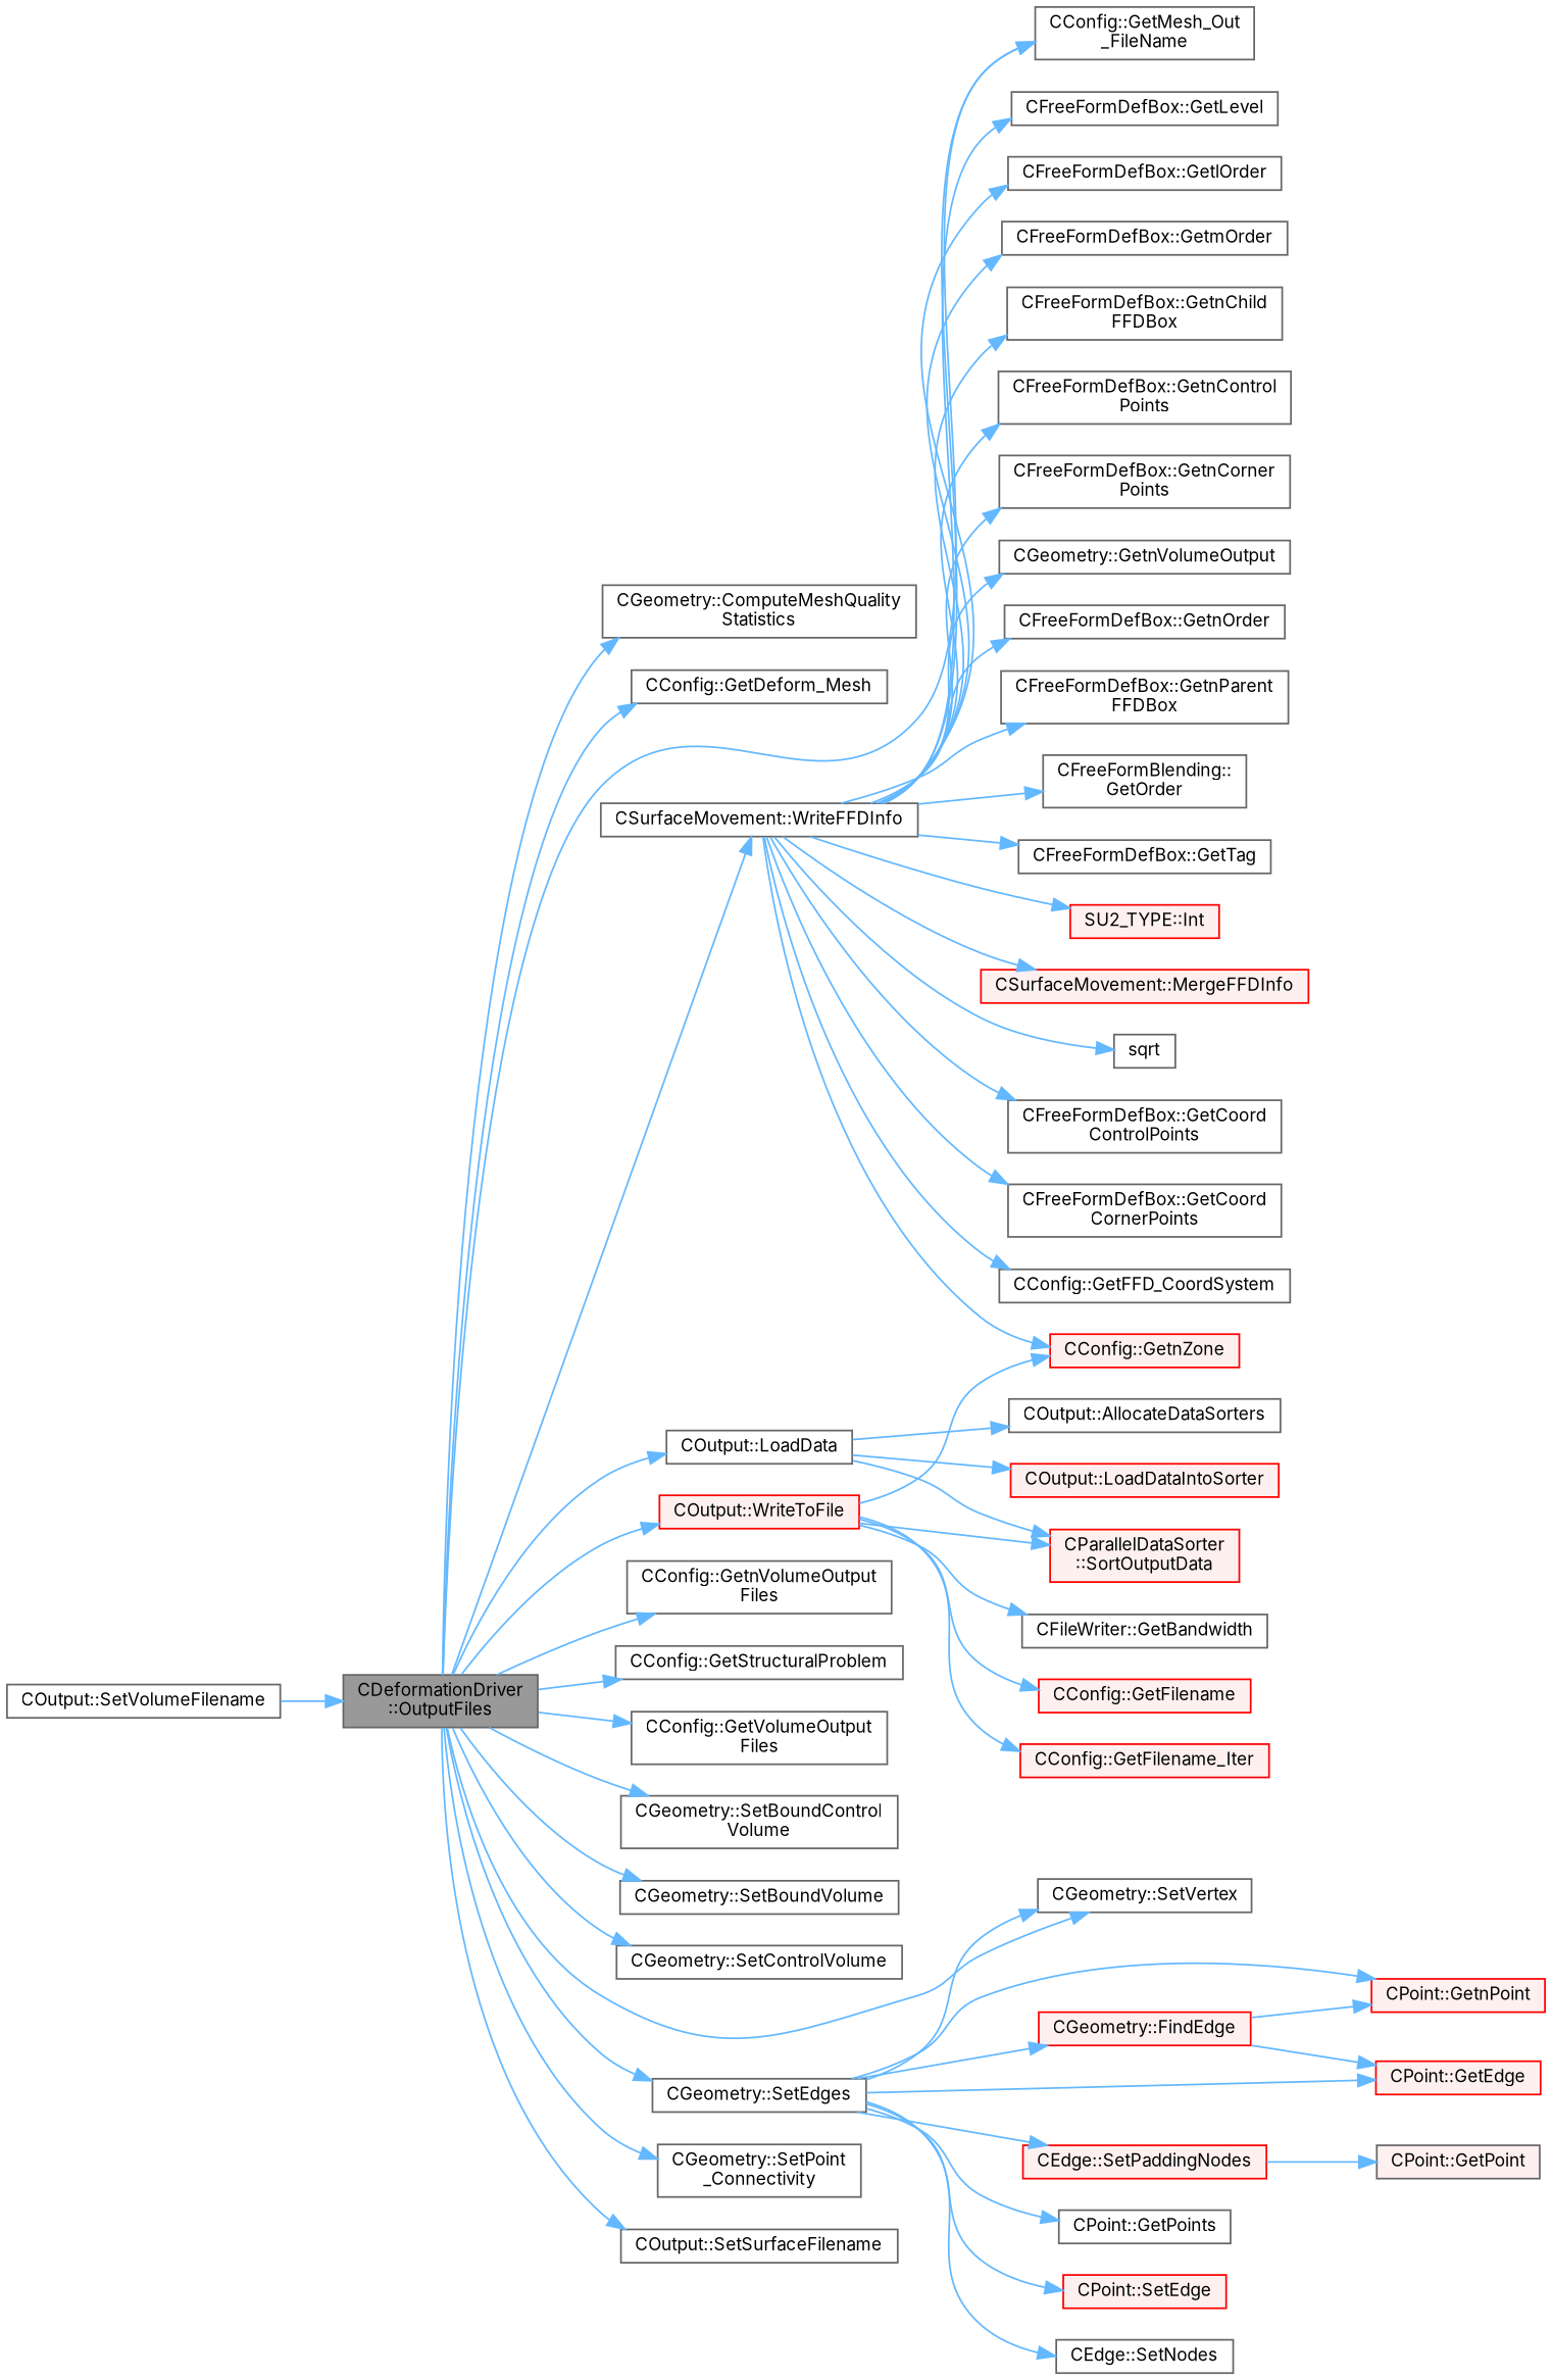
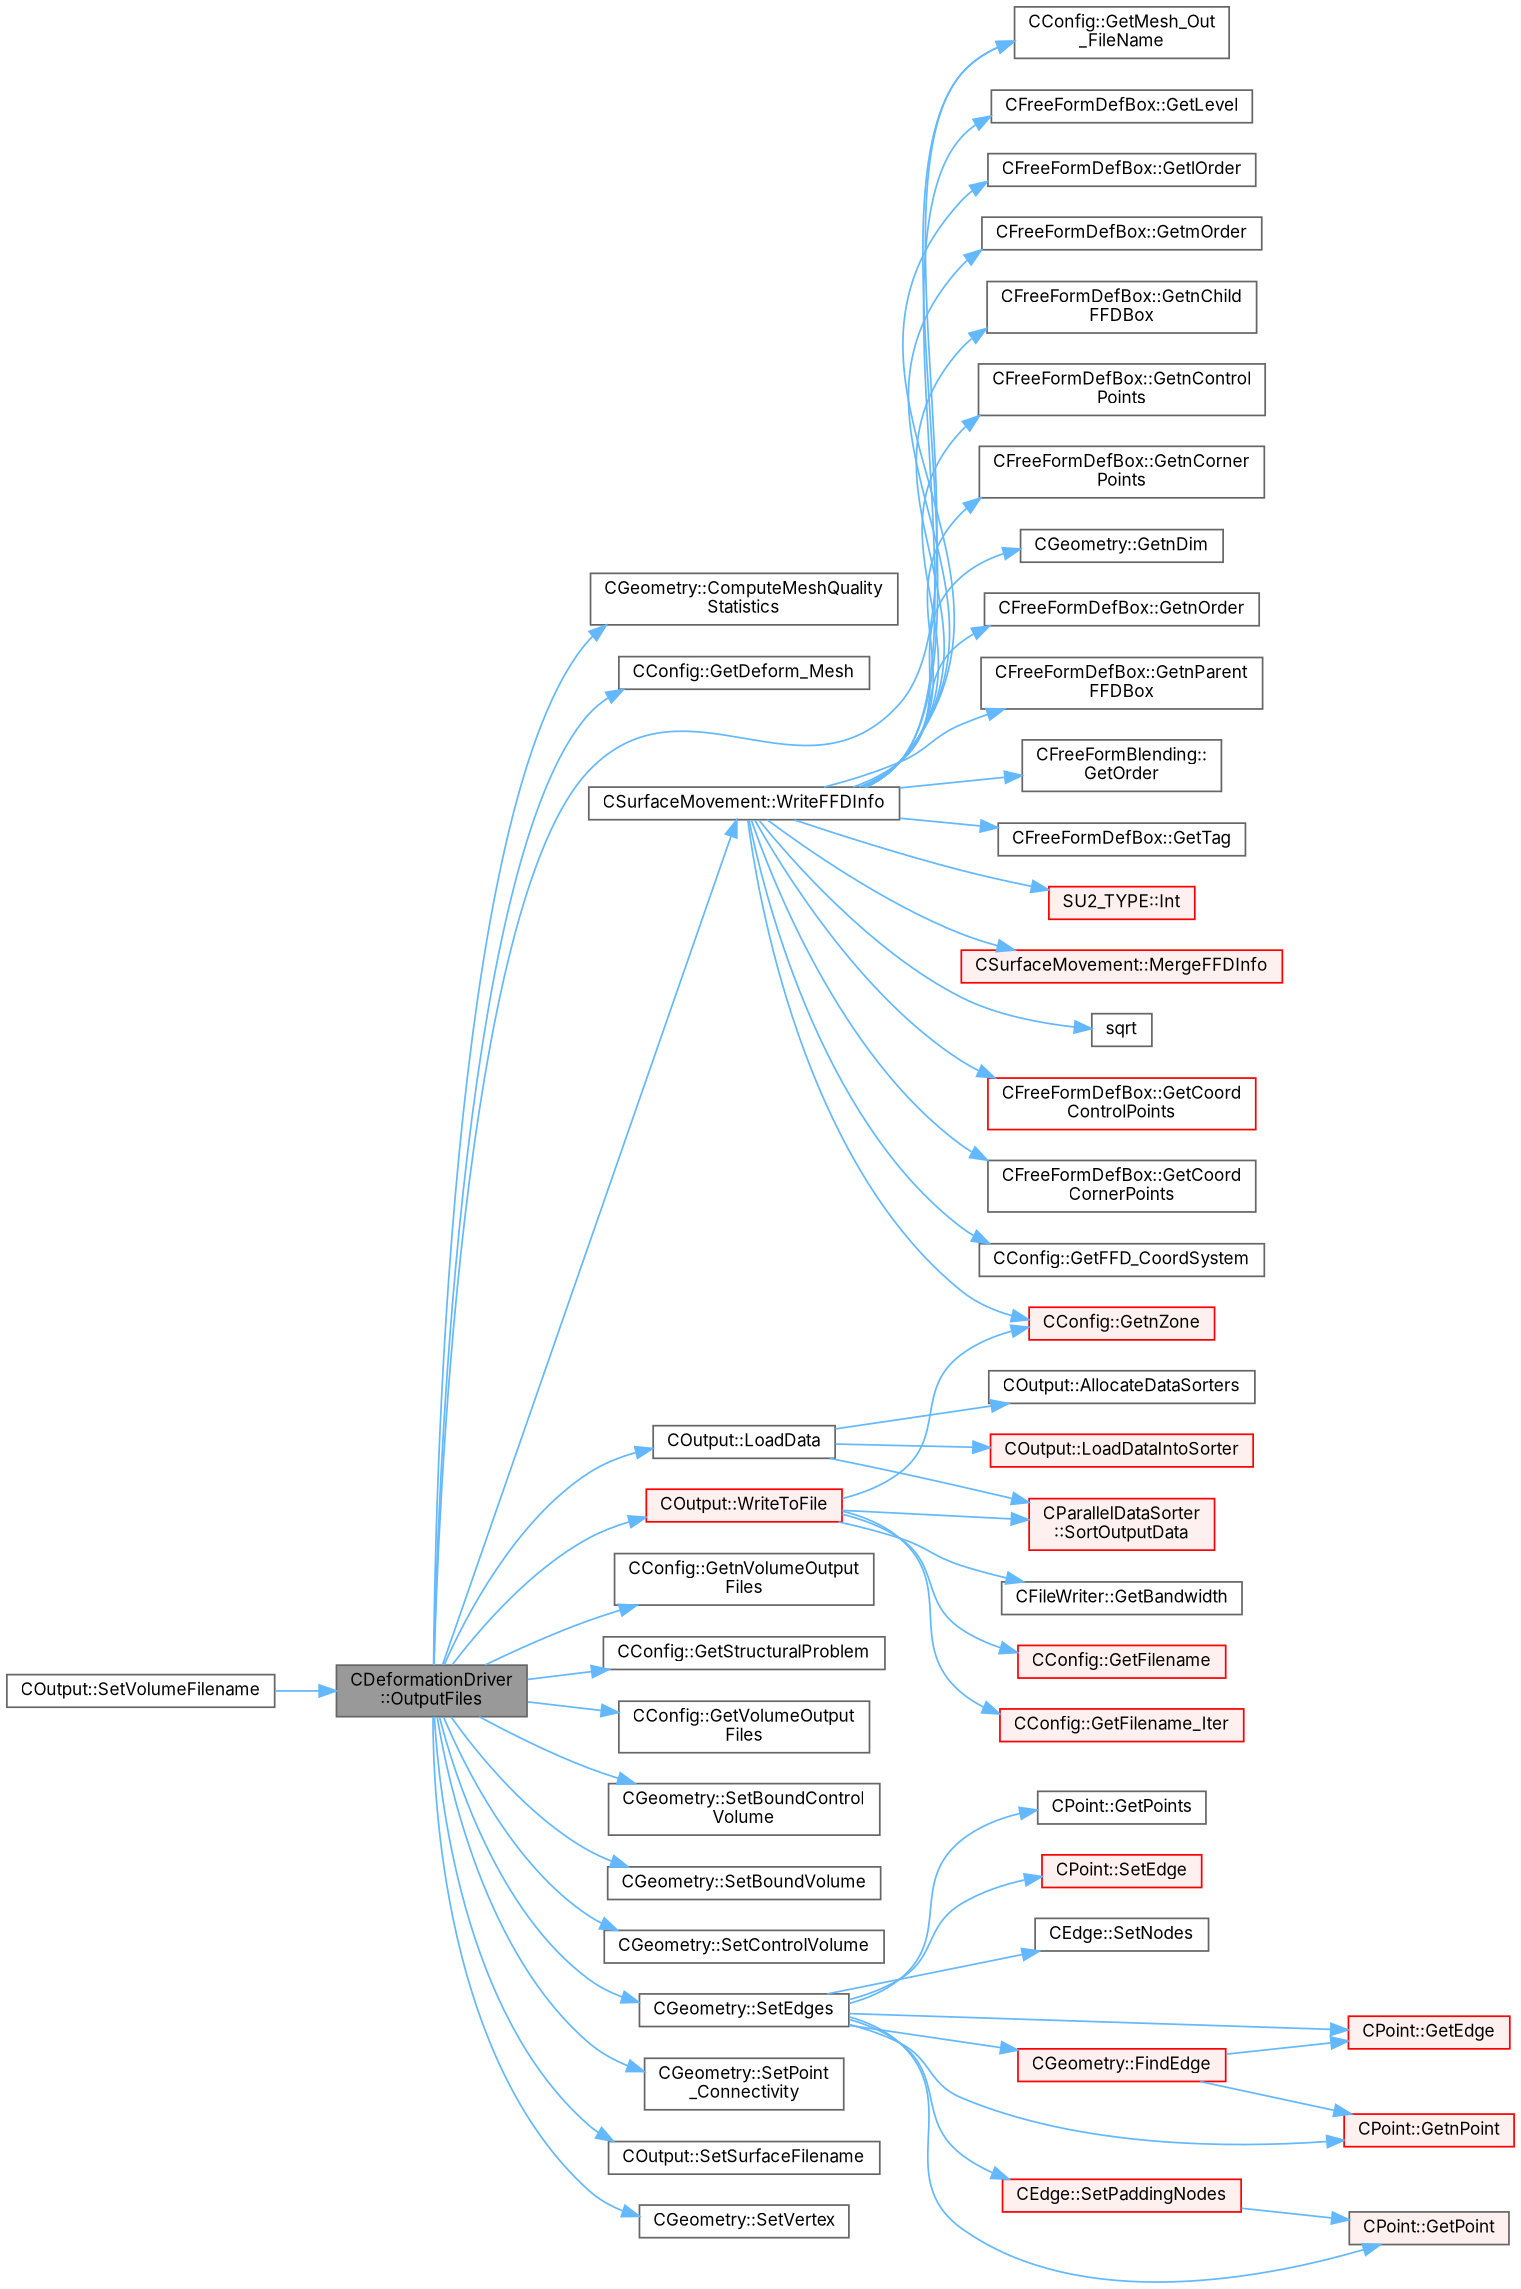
  digraph {
    fontname=Inter
    rankdir=LR
    node [color=grey40 fillcolor=white fontname=Inter fontsize=10 shape=box style=filled]
    edge [color=steelblue1 fontname=Inter fontsize=10 labelfontname=Helvetica labelfontsize=10 style=solid]
    n1 [color=gray40 fillcolor=grey60 fontcolor=black height=0.2 label="CDeformationDriver\l::OutputFiles" width=0.4]
    n2 [height=0.2 label="CGeometry::ComputeMeshQuality\lStatistics" width=0.4]
    n3 [height=0.2 label="CConfig::GetDeform_Mesh" width=0.4]
    n4 [height=0.2 label="CConfig::GetMesh_Out\l_FileName" width=0.4]
    n5 [height=0.2 label="CConfig::GetnVolumeOutput\lFiles" width=0.4]
    n6 [height=0.2 label="CConfig::GetStructuralProblem" width=0.4]
    n7 [height=0.2 label="CConfig::GetVolumeOutput\lFiles" width=0.4]
    n8 [height=0.2 label="COutput::LoadData" width=0.4]
    n9 [height=0.2 label="CGeometry::SetBoundControl\lVolume" width=0.4]
    n10 [height=0.2 label="CGeometry::SetBoundVolume" width=0.4]
    n11 [height=0.2 label="CGeometry::SetControlVolume" width=0.4]
    n12 [height=0.2 label="CGeometry::SetEdges" width=0.4]
    n13 [height=0.2 label="CGeometry::SetPoint\l_Connectivity" width=0.4]
    n14 [height=0.2 label="COutput::SetSurfaceFilename" width=0.4]
    n15 [height=0.2 label="CGeometry::SetVertex" width=0.4]
    n16 [height=0.2 label="CSurfaceMovement::WriteFFDInfo" width=0.4]
    n17 [color=red fillcolor="#FFF0F0" height=0.2 label="COutput::WriteToFile" width=0.4]
    n18 [height=0.2 label="COutput::AllocateDataSorters" width=0.4]
    n19 [color=red fillcolor="#FFF0F0" height=0.2 label="COutput::LoadDataIntoSorter" width=0.4]
    n20 [color=red fillcolor="#FFF0F0" height=0.2 label="CParallelDataSorter\l::SortOutputData" width=0.4]
    n21 [color=red fillcolor="#FFF0F0" height=0.2 label="CGeometry::FindEdge" width=0.4]
    n22 [color=red fillcolor="#FFF0F0" height=0.2 label="CPoint::GetEdge" width=0.4]
    n23 [color=red fillcolor="#FFF0F0" height=0.2 label="CPoint::GetnPoint" width=0.4]
    n24 [fillcolor="#FFF0F0" height=0.2 label="CPoint::GetPoint" width=0.4]
    n25 [height=0.2 label="CPoint::GetPoints" width=0.4]
    n26 [color=red fillcolor="#FFF0F0" height=0.2 label="CPoint::SetEdge" width=0.4]
    n27 [height=0.2 label="CEdge::SetNodes" width=0.4]
    n28 [color=red fillcolor="#FFF0F0" height=0.2 label="CEdge::SetPaddingNodes" width=0.4]
    n29 [height=0.2 label="COutput::SetVolumeFilename" width=0.4]
-   n30 [height=0.2 label="CFreeFormDefBox::GetCoord\lControlPoints" width=0.4]
+   n30 [color=red height=0.2 label="CFreeFormDefBox::GetCoord\lControlPoints" width=0.4]
    n31 [height=0.2 label="CFreeFormDefBox::GetCoord\lCornerPoints" width=0.4]
    n32 [height=0.2 label="CConfig::GetFFD_CoordSystem" width=0.4]
    n33 [height=0.2 label="CFreeFormDefBox::GetLevel" width=0.4]
    n34 [height=0.2 label="CFreeFormDefBox::GetlOrder" width=0.4]
    n35 [height=0.2 label="CFreeFormDefBox::GetmOrder" width=0.4]
    n36 [height=0.2 label="CFreeFormDefBox::GetnChild\lFFDBox" width=0.4]
    n37 [height=0.2 label="CFreeFormDefBox::GetnControl\lPoints" width=0.4]
    n38 [height=0.2 label="CFreeFormDefBox::GetnCorner\lPoints" width=0.4]
-   n39 [height=0.2 label="CGeometry::GetnVolumeOutput" width=0.4]
+   n39 [height=0.2 label="CGeometry::GetnDim" width=0.4]
    n40 [height=0.2 label="CFreeFormDefBox::GetnOrder" width=0.4]
    n41 [height=0.2 label="CFreeFormDefBox::GetnParent\lFFDBox" width=0.4]
    n42 [color=red fillcolor="#FFF0F0" height=0.2 label="CConfig::GetnZone" width=0.4]
    n43 [height=0.2 label="CFreeFormBlending::\lGetOrder" width=0.4]
    n44 [height=0.2 label="CFreeFormDefBox::GetTag" width=0.4]
    n45 [color=red fillcolor="#FFF0F0" height=0.2 label="SU2_TYPE::Int" width=0.4]
    n46 [color=red fillcolor="#FFF0F0" height=0.2 label="CSurfaceMovement::MergeFFDInfo" width=0.4]
    n47 [height=0.2 label=sqrt width=0.4]
    n48 [height=0.2 label="CFileWriter::GetBandwidth" width=0.4]
    n49 [color=red fillcolor="#FFF0F0" height=0.2 label="CConfig::GetFilename" width=0.4]
    n50 [color=red fillcolor="#FFF0F0" height=0.2 label="CConfig::GetFilename_Iter" width=0.4]
    n1 -> n2
    n1 -> n3
    n1 -> n4
    n1 -> n5
    n1 -> n6
    n1 -> n7
    n1 -> n8
    n1 -> n9
    n1 -> n10
    n1 -> n11
    n1 -> n12
    n1 -> n13
    n1 -> n14
    n1 -> n15
    n1 -> n16
    n1 -> n17
    n8 -> n18
    n8 -> n19
    n8 -> n20
    n12 -> n21
    n12 -> n22
    n12 -> n23
-   n12 -> n15
+   n12 -> n24
    n12 -> n25
    n12 -> n26
    n12 -> n27
    n12 -> n28
    n16 -> n4
    n16 -> n30
    n16 -> n31
    n16 -> n32
    n16 -> n33
    n16 -> n34
    n16 -> n35
    n16 -> n36
    n16 -> n37
    n16 -> n38
    n16 -> n39
    n16 -> n40
    n16 -> n41
    n16 -> n42
    n16 -> n43
    n16 -> n44
    n16 -> n45
    n16 -> n46
    n16 -> n47
    n17 -> n20
    n17 -> n42
    n17 -> n48
    n17 -> n49
    n17 -> n50
    n21 -> n22
    n21 -> n23
    n28 -> n24
    n29 -> n1
  }
